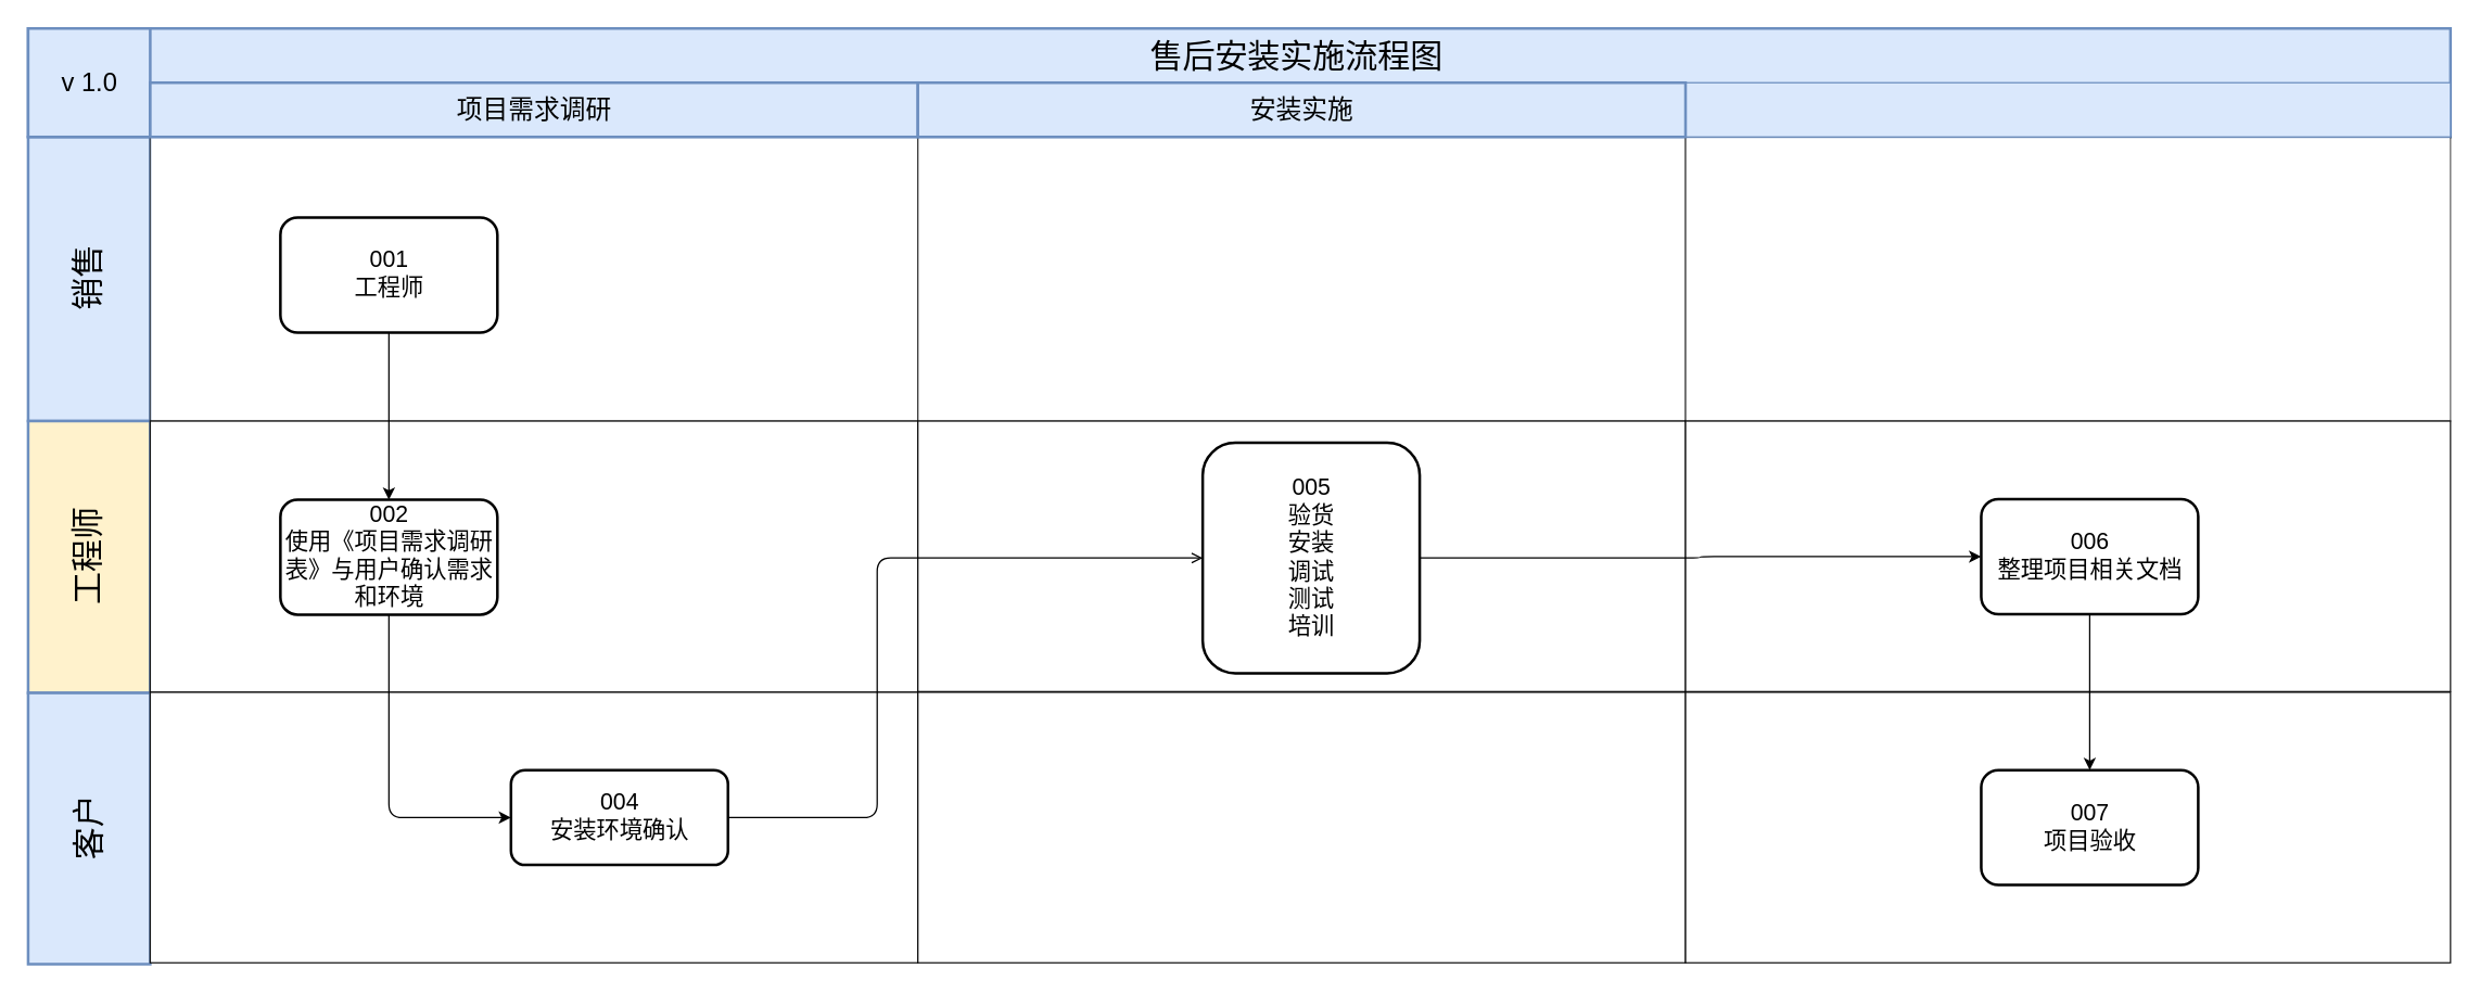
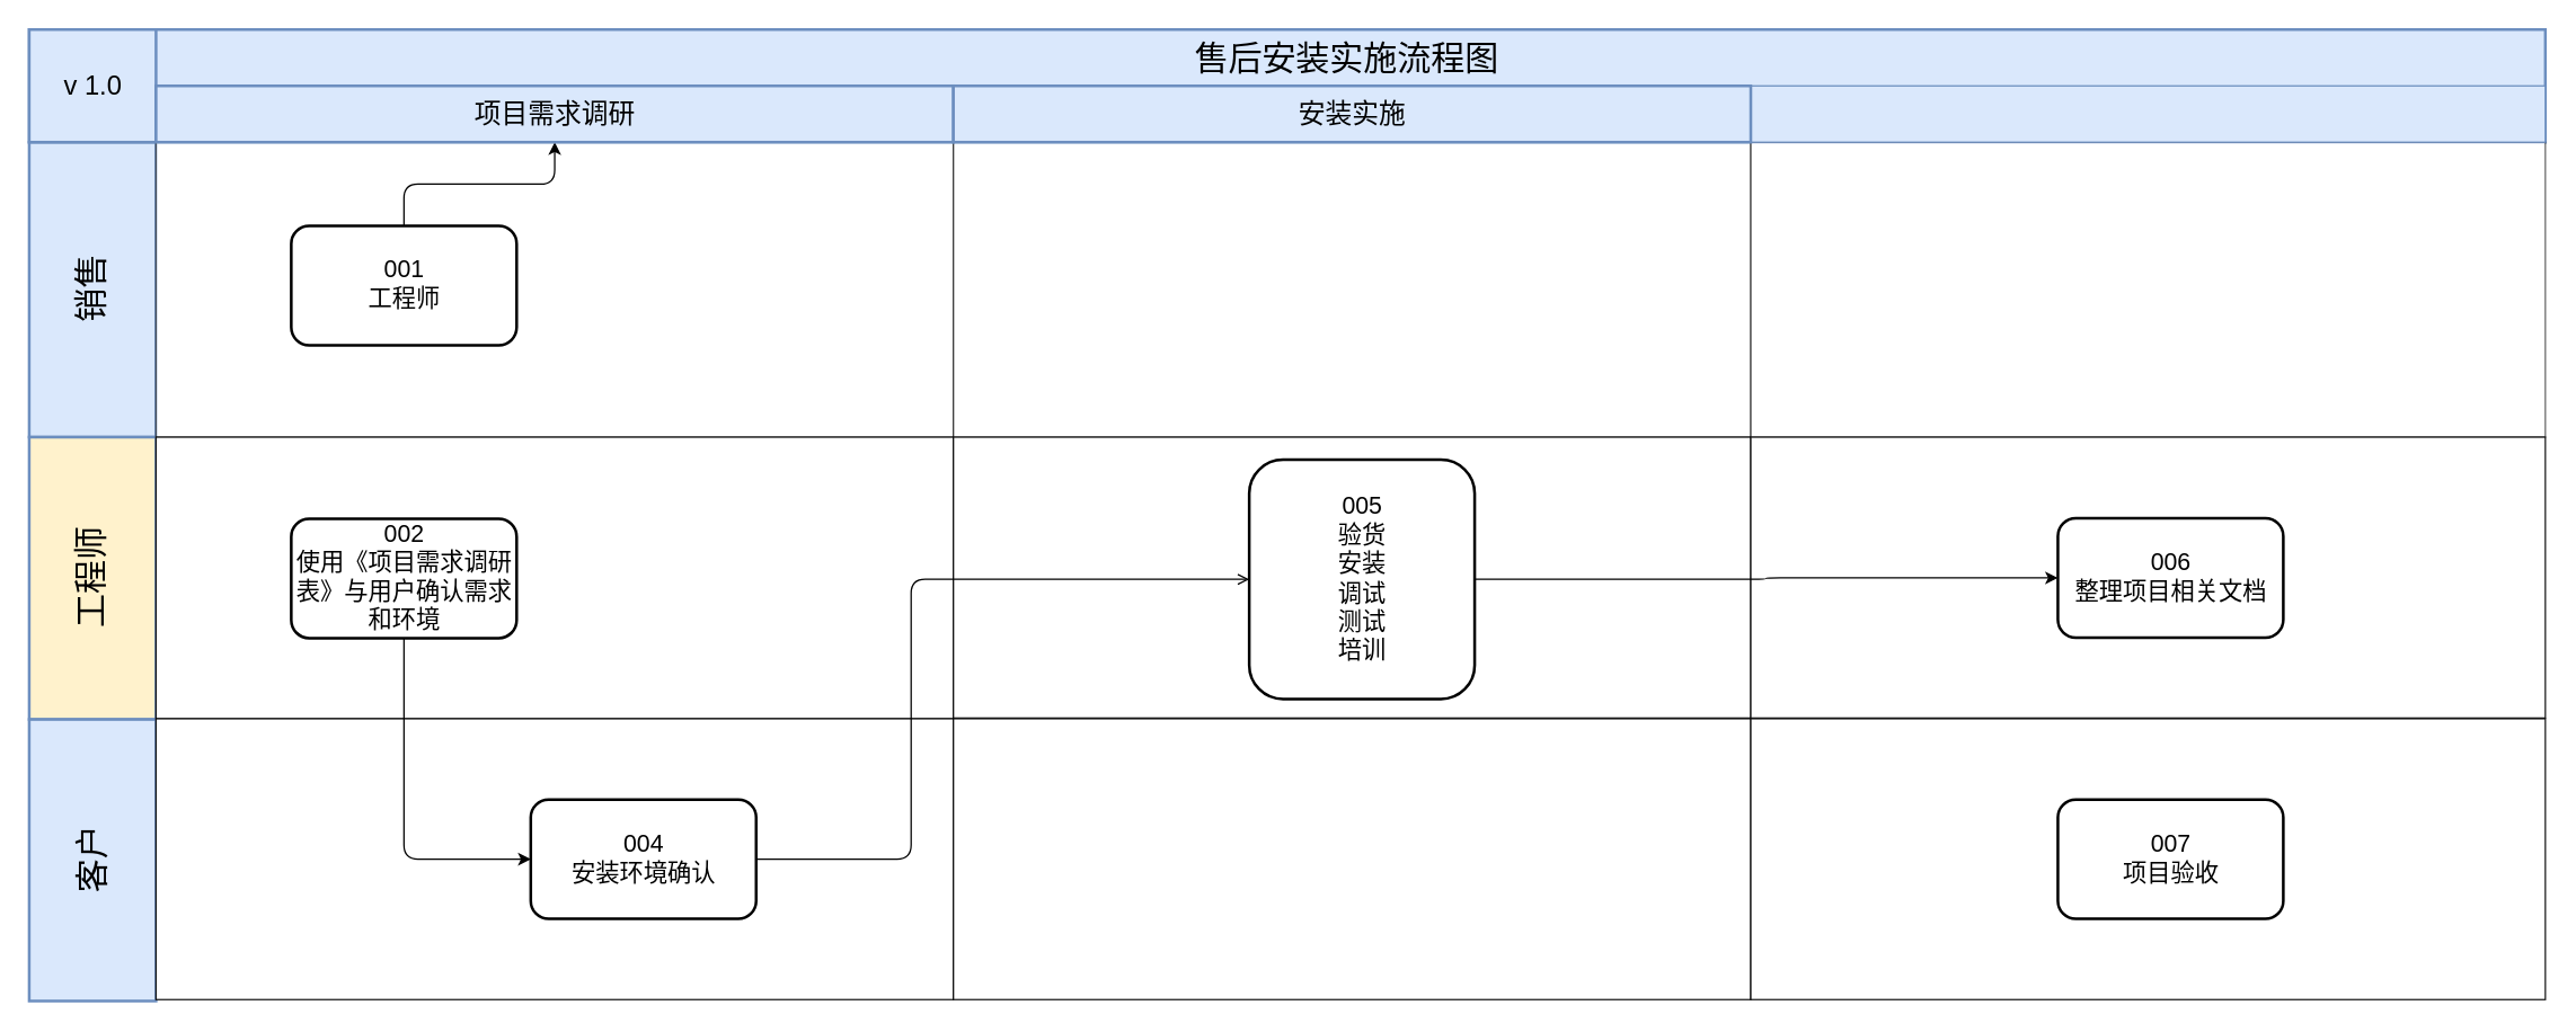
  <mxCell id="0" />
  <mxCell id="1" parent="0" />
  <mxCell id="2" value="售后安装实施流程图" style="fontSize=24;strokeWidth=2;fontFamily=Helvetica;html=1;fontStyle=0;spacingBottom=8;spacingRight=0;spacingLeft=83;verticalAlign=top;fillColor=#dae8fc;strokeColor=#6c8ebf;" parent="1" vertex="1"><mxGeometry x="20" y="20.5" width="1786" height="80" as="geometry" /></mxCell>
  <mxCell id="3" value="销售" style="fontSize=24;strokeWidth=2;horizontal=0;fontFamily=Helvetica;html=1;fontStyle=0;fillColor=#dae8fc;strokeColor=#6c8ebf;" parent="1" vertex="1"><mxGeometry x="20" y="100.5" width="90" height="209.5" as="geometry" /></mxCell>
  <mxCell id="4" value="v 1.0" style="fontSize=19;strokeWidth=2;fontFamily=Helvetica;html=1;labelBackgroundColor=none;fillColor=#dae8fc;strokeColor=#6c8ebf;" parent="1" vertex="1"><mxGeometry x="20" y="20.5" width="90" height="80" as="geometry" /></mxCell>
  <mxCell id="5" value="工程师" style="fontSize=24;strokeWidth=2;horizontal=0;fontFamily=Helvetica;html=1;fontStyle=0;fillColor=#fff2cc;strokeColor=#6c8ebf;" parent="1" vertex="1"><mxGeometry x="20" y="310" width="90" height="200.5" as="geometry" /></mxCell>
  <mxCell id="6" value="客户" style="fontSize=24;strokeWidth=2;horizontal=0;fontFamily=Helvetica;html=1;fontStyle=0;fillColor=#dae8fc;strokeColor=#6c8ebf;" parent="1" vertex="1"><mxGeometry x="20" y="510.5" width="90" height="200" as="geometry" /></mxCell>
  <mxCell id="7" value="" style="fontSize=18;strokeWidth=1;fontFamily=Helvetica;html=1;opacity=60;" parent="1" vertex="1"><mxGeometry x="110" y="100.5" width="566" height="209.5" as="geometry" /></mxCell>
  <mxCell id="8" value="" style="fontSize=18;strokeWidth=1;fontFamily=Helvetica;html=1;opacity=90;" parent="1" vertex="1"><mxGeometry x="110" y="310" width="566" height="200" as="geometry" /></mxCell>
  <mxCell id="9" value="" style="fontSize=18;strokeWidth=1;fontFamily=Helvetica;html=1;opacity=90;" parent="1" vertex="1"><mxGeometry x="110" y="510" width="566" height="199.5" as="geometry" /></mxCell>
  <mxCell id="10" value="" style="fontSize=18;strokeWidth=1;fontFamily=Helvetica;html=1;opacity=60;" parent="1" vertex="1"><mxGeometry x="676" y="100.5" width="566" height="209.5" as="geometry" /></mxCell>
  <mxCell id="11" value="" style="fontSize=18;strokeWidth=1;fontFamily=Helvetica;html=1;opacity=90;" parent="1" vertex="1"><mxGeometry x="676" y="310" width="566" height="199.5" as="geometry" /></mxCell>
  <mxCell id="12" value="" style="fontSize=18;strokeWidth=1;fontFamily=Helvetica;html=1;opacity=90;" parent="1" vertex="1"><mxGeometry x="676" y="510" width="566" height="199.5" as="geometry" /></mxCell>
  <mxCell id="13" value="" style="fontSize=18;strokeWidth=1;fontFamily=Helvetica;html=1;opacity=60;" parent="1" vertex="1"><mxGeometry x="1242" y="100.5" width="564" height="209.5" as="geometry" /></mxCell>
  <mxCell id="14" value="" style="fontSize=18;strokeWidth=1;fontFamily=Helvetica;html=1;opacity=90;" parent="1" vertex="1"><mxGeometry x="1242" y="310" width="564" height="199.5" as="geometry" /></mxCell>
  <mxCell id="15" value="" style="fontSize=18;strokeWidth=1;fontFamily=Helvetica;html=1;opacity=90;" parent="1" vertex="1"><mxGeometry x="1242" y="510" width="564" height="199.5" as="geometry" /></mxCell>
- <mxCell id="16" value="" style="edgeStyle=orthogonalEdgeStyle;curved=0;rounded=1;sketch=0;orthogonalLoop=1;jettySize=auto;html=1;fontSize=17;strokeWidth=1;" parent="1" source="17" target="21" edge="1"><mxGeometry relative="1" as="geometry" /></mxCell>
+ <mxCell id="16" value="" style="edgeStyle=orthogonalEdgeStyle;curved=0;rounded=1;sketch=0;orthogonalLoop=1;jettySize=auto;html=1;fontSize=17;strokeWidth=1;" parent="1" source="17" target="19" edge="1"><mxGeometry relative="1" as="geometry" /></mxCell>
  <mxCell id="17" value="001&lt;br style=&quot;font-size: 17px;&quot;&gt;工程师" style="rounded=1;strokeWidth=2;fontFamily=Helvetica;html=1;fontSize=17;" parent="1" vertex="1"><mxGeometry x="206" y="160" width="160" height="84.75" as="geometry" /></mxCell>
  <mxCell id="18" value="" style="group;fillColor=#dae8fc;strokeColor=#6c8ebf;" parent="1" vertex="1" connectable="0"><mxGeometry x="110" y="60.5" width="1696" height="40" as="geometry" /></mxCell>
  <mxCell id="19" value="项目需求调研" style="fontSize=19;strokeWidth=2;fontFamily=Helvetica;html=1;labelBackgroundColor=none;fillColor=#dae8fc;strokeColor=#6c8ebf;" parent="18" vertex="1"><mxGeometry width="565.999" height="40" as="geometry" /></mxCell>
  <mxCell id="20" value="安装实施" style="fontSize=19;strokeWidth=2;fontFamily=Helvetica;html=1;labelBackgroundColor=none;fillColor=#dae8fc;strokeColor=#6c8ebf;" parent="18" vertex="1"><mxGeometry x="565.999" width="565.999" height="40" as="geometry" /></mxCell>
  <mxCell id="21" value="002&lt;br style=&quot;font-size: 17px&quot;&gt;使用《项目需求调研&lt;br&gt;表》与用户确认需求&lt;br&gt;和环境" style="rounded=1;strokeWidth=2;fontFamily=Helvetica;html=1;fontSize=17;" parent="1" vertex="1"><mxGeometry x="206" y="368" width="160" height="84.75" as="geometry" /></mxCell>
- <mxCell id="22" value="004&lt;br style=&quot;font-size: 17px&quot;&gt;安装环境确认" style="rounded=1;strokeWidth=2;fontFamily=Helvetica;html=1;fontSize=17;" parent="1" vertex="1"><mxGeometry x="376" y="567.37" width="160" height="70" as="geometry" /></mxCell>
+ <mxCell id="22" value="004&lt;br style=&quot;font-size: 17px&quot;&gt;安装环境确认" style="rounded=1;strokeWidth=2;fontFamily=Helvetica;html=1;fontSize=17;" parent="1" vertex="1"><mxGeometry x="376" y="567.37" width="160" height="84.75" as="geometry" /></mxCell>
  <mxCell id="23" value="" style="edgeStyle=elbowEdgeStyle;elbow=horizontal;strokeWidth=1;fontFamily=Helvetica;html=1;exitX=0.5;exitY=1;exitDx=0;exitDy=0;entryX=0;entryY=0.5;entryDx=0;entryDy=0;" parent="1" source="21" target="22" edge="1"><mxGeometry x="-592.451" y="1240.5" width="131.973" height="100" as="geometry"><mxPoint x="110.005" y="560.5" as="sourcePoint" /><mxPoint x="428.515" y="660.5" as="targetPoint" /><Array as="points"><mxPoint x="286" y="570" /></Array></mxGeometry></mxCell>
  <mxCell id="24" style="edgeStyle=orthogonalEdgeStyle;curved=0;rounded=1;sketch=0;orthogonalLoop=1;jettySize=auto;html=1;entryX=0;entryY=0.5;entryDx=0;entryDy=0;fontSize=17;strokeWidth=1;" parent="1" source="25" target="29" edge="1"><mxGeometry relative="1" as="geometry" /></mxCell>
  <mxCell id="25" value="005&lt;br style=&quot;font-size: 17px&quot;&gt;验货&lt;br&gt;安装&lt;br&gt;调试&lt;br&gt;测试&lt;br&gt;培训" style="rounded=1;strokeWidth=2;fontFamily=Helvetica;html=1;fontSize=17;" parent="1" vertex="1"><mxGeometry x="886" y="326" width="160" height="170" as="geometry" /></mxCell>
  <mxCell id="26" value="" style="edgeStyle=elbowEdgeStyle;elbow=horizontal;strokeWidth=1;fontFamily=Helvetica;html=1;exitX=1;exitY=0.5;exitDx=0;exitDy=0;entryX=0;entryY=0.5;entryDx=0;entryDy=0;endArrow=open;" parent="1" source="22" target="25" edge="1"><mxGeometry x="-102.451" y="1060.5" width="131.973" height="100" as="geometry"><mxPoint x="776" y="284.75" as="sourcePoint" /><mxPoint x="886" y="420" as="targetPoint" /><Array as="points"><mxPoint x="646" y="520" /></Array></mxGeometry></mxCell>
  <mxCell id="27" value="007&lt;br style=&quot;font-size: 17px&quot;&gt;项目验收" style="rounded=1;strokeWidth=2;fontFamily=Helvetica;html=1;fontSize=17;" parent="1" vertex="1"><mxGeometry x="1460" y="567.38" width="160" height="84.75" as="geometry" /></mxCell>
- <mxCell id="28" value="" style="edgeStyle=orthogonalEdgeStyle;curved=0;rounded=1;sketch=0;orthogonalLoop=1;jettySize=auto;html=1;fontSize=17;strokeWidth=1;" parent="1" source="29" target="27" edge="1"><mxGeometry relative="1" as="geometry" /></mxCell>
  <mxCell id="29" value="006&lt;br style=&quot;font-size: 17px&quot;&gt;整理项目相关文档" style="rounded=1;strokeWidth=2;fontFamily=Helvetica;html=1;fontSize=17;" parent="1" vertex="1"><mxGeometry x="1460" y="367.62" width="160" height="84.75" as="geometry" /></mxCell>
